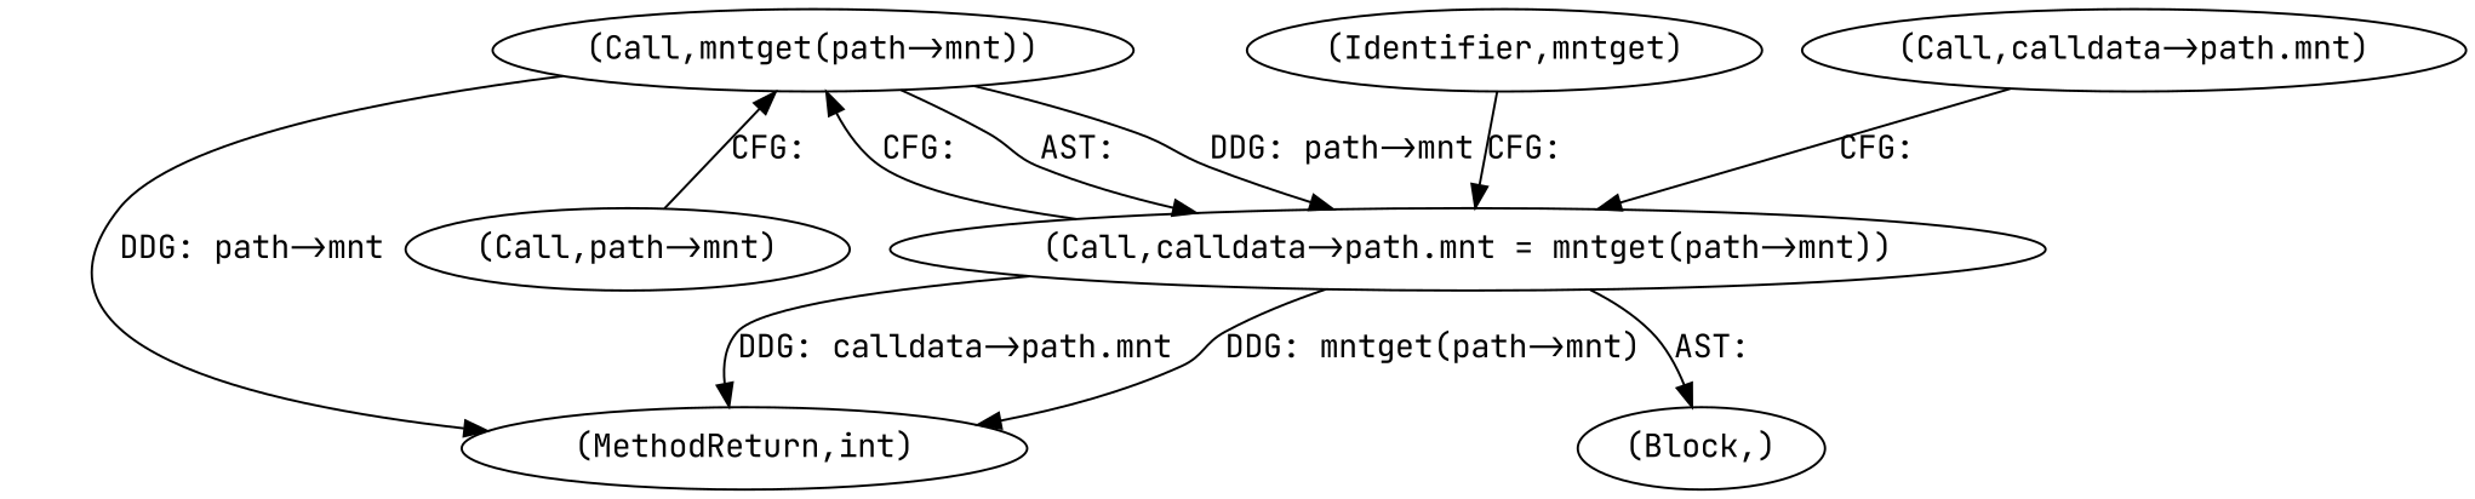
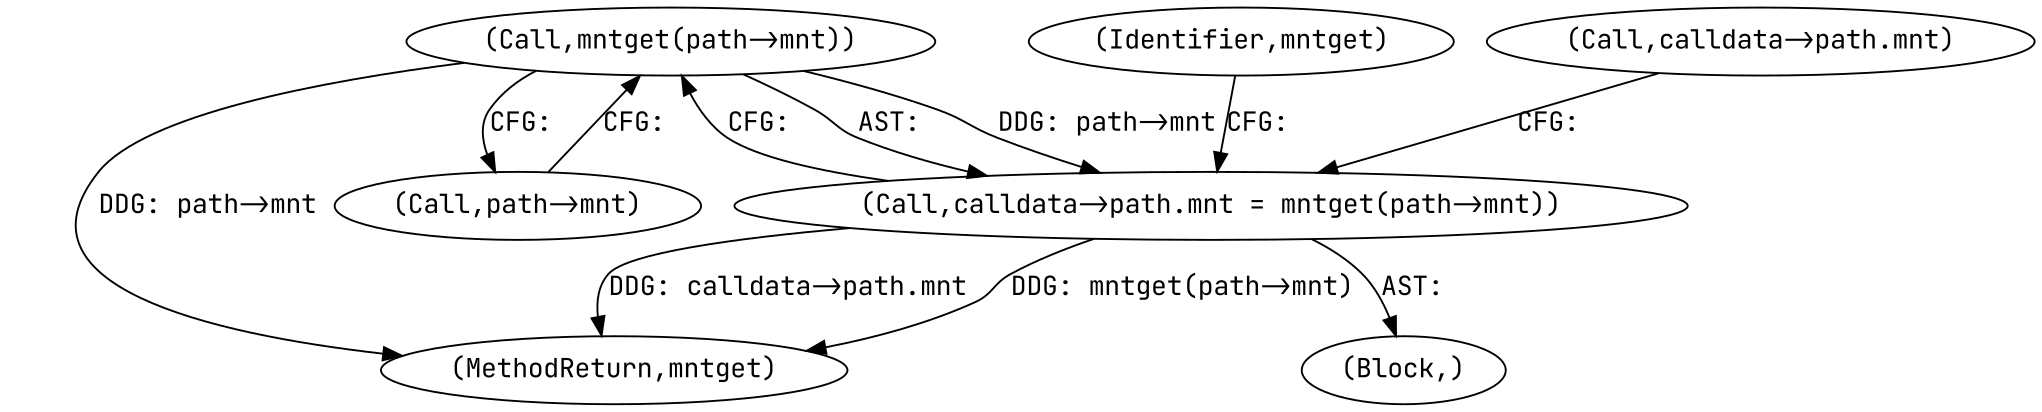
  digraph {
    fontname="JetBrains Mono"
    node [fontname="JetBrains Mono"]
    edge [fontname="JetBrains Mono"]
    n1 [label="(Call,mntget(path->mnt))"]
    n2 [label="(Call,calldata->path.mnt = mntget(path->mnt))"]
-   n3 [label="(MethodReturn,int)"]
+   n3 [label="(MethodReturn,mntget)"]
    n4 [label="(Call,path->mnt)"]
    n5 [label="(Block,)"]
    n6 [label="(Identifier,mntget)"]
    n7 [label="(Call,calldata->path.mnt)"]
    n1 -> n2 [label="AST: "]
    n1 -> n2 [label="DDG: path->mnt"]
    n1 -> n3 [label="DDG: path->mnt"]
+   n1 -> n4 [label="CFG: "]
    n2 -> n1 [label="CFG: "]
    n2 -> n3 [label="DDG: mntget(path->mnt)"]
    n2 -> n3 [label="DDG: calldata->path.mnt"]
    n2 -> n5 [label="AST: "]
    n4 -> n1 [label="CFG: "]
    n6 -> n2 [label="CFG: "]
    n7 -> n2 [label="CFG: "]
  }
